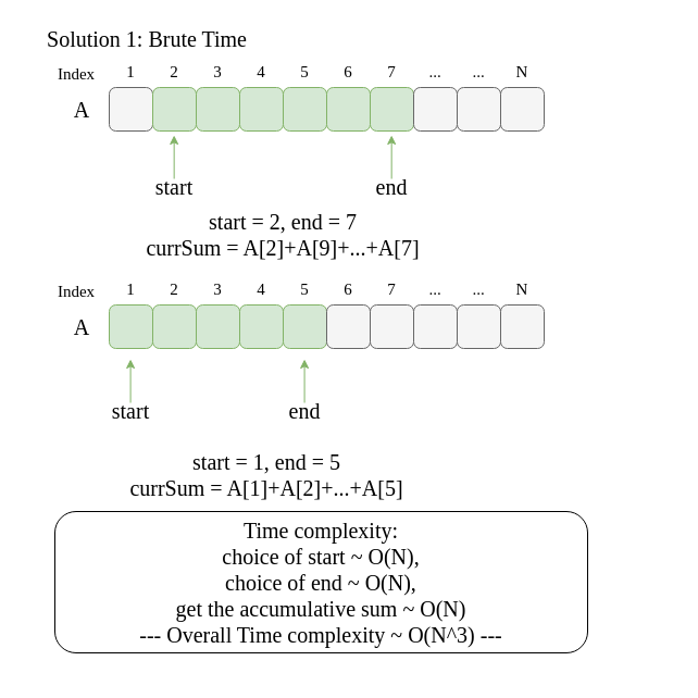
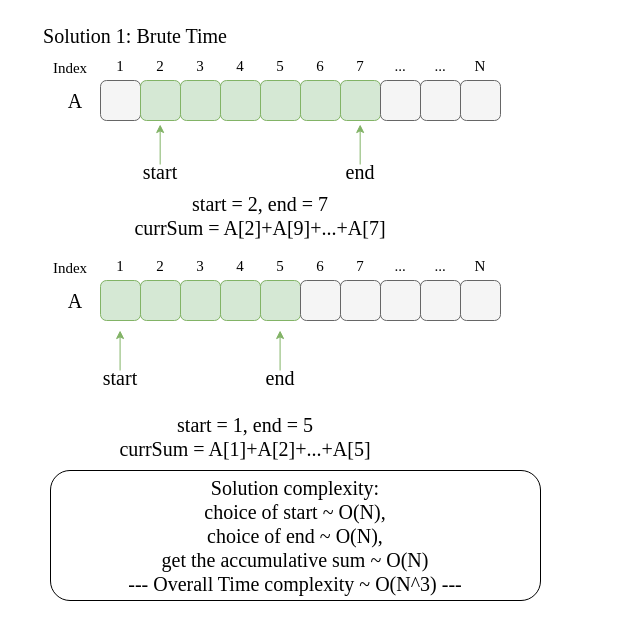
  <mxCell id="0" />
  <mxCell id="1" parent="0" />
  <mxCell id="2" value="" style="rounded=0;whiteSpace=wrap;html=1;fontFamily=Comic Sans MS;fontSize=15;fillColor=default;strokeColor=none;" vertex="1" parent="1"><mxGeometry width="600" height="600" as="geometry" x="20" y="20" /></mxCell>
  <mxCell id="3" value="&amp;nbsp;" style="rounded=1;whiteSpace=wrap;html=1;fillColor=#f5f5f5;fontColor=#333333;strokeColor=#666666;fontSize=20;" vertex="1" parent="1"><mxGeometry x="100" y="80" width="40" height="40" as="geometry" /></mxCell>
  <mxCell id="4" value="" style="rounded=1;whiteSpace=wrap;html=1;fillColor=#d5e8d4;strokeColor=#82b366;fontSize=20;" vertex="1" parent="1"><mxGeometry x="140" y="80" width="40" height="40" as="geometry" /></mxCell>
  <mxCell id="5" value="" style="rounded=1;whiteSpace=wrap;html=1;fillColor=#d5e8d4;strokeColor=#82b366;fontSize=20;" vertex="1" parent="1"><mxGeometry x="180" y="80" width="40" height="40" as="geometry" /></mxCell>
  <mxCell id="6" value="" style="rounded=1;whiteSpace=wrap;html=1;fillColor=#d5e8d4;strokeColor=#82b366;fontSize=20;" vertex="1" parent="1"><mxGeometry x="220" y="80" width="40" height="40" as="geometry" /></mxCell>
  <mxCell id="7" value="" style="rounded=1;whiteSpace=wrap;html=1;fillColor=#d5e8d4;strokeColor=#82b366;fontSize=20;" vertex="1" parent="1"><mxGeometry x="260" y="80" width="40" height="40" as="geometry" /></mxCell>
  <mxCell id="8" value="" style="rounded=1;whiteSpace=wrap;html=1;fillColor=#d5e8d4;strokeColor=#82b366;fontSize=20;" vertex="1" parent="1"><mxGeometry x="300" y="80" width="40" height="40" as="geometry" /></mxCell>
  <mxCell id="9" value="" style="rounded=1;whiteSpace=wrap;html=1;fillColor=#d5e8d4;strokeColor=#82b366;fontSize=20;" vertex="1" parent="1"><mxGeometry x="340" y="80" width="40" height="40" as="geometry" /></mxCell>
  <mxCell id="10" value="" style="rounded=1;whiteSpace=wrap;html=1;fillColor=#f5f5f5;fontColor=#333333;strokeColor=#666666;fontSize=20;" vertex="1" parent="1"><mxGeometry x="380" y="80" width="40" height="40" as="geometry" /></mxCell>
  <mxCell id="11" value="A" style="text;html=1;strokeColor=none;fillColor=none;align=center;verticalAlign=middle;whiteSpace=wrap;rounded=0;fontFamily=Comic Sans MS;fontSize=20;" vertex="1" parent="1"><mxGeometry x="60" y="85" width="30" height="30" as="geometry" /></mxCell>
  <mxCell id="12" value="" style="rounded=1;whiteSpace=wrap;html=1;fillColor=#f5f5f5;fontColor=#333333;strokeColor=#666666;fontSize=20;" vertex="1" parent="1"><mxGeometry x="420" y="80" width="40" height="40" as="geometry" /></mxCell>
  <mxCell id="13" value="Solution 1: Brute Time" style="text;html=1;strokeColor=none;fillColor=none;align=center;verticalAlign=middle;whiteSpace=wrap;rounded=0;fontFamily=Comic Sans MS;fontSize=20;" vertex="1" parent="1"><mxGeometry width="230" height="30" as="geometry" x="20" y="20" /></mxCell>
  <mxCell id="14" value="" style="endArrow=classic;html=1;rounded=0;fontFamily=Comic Sans MS;fontSize=20;fillColor=#d5e8d4;strokeColor=#82b366;" edge="1" parent="1"><mxGeometry width="50" height="50" relative="1" as="geometry"><mxPoint x="159.66" y="164" as="sourcePoint" /><mxPoint x="159.66" y="124" as="targetPoint" /></mxGeometry></mxCell>
  <mxCell id="15" value="" style="endArrow=classic;html=1;rounded=0;fontFamily=Comic Sans MS;fontSize=20;fillColor=#d5e8d4;strokeColor=#82b366;" edge="1" parent="1"><mxGeometry width="50" height="50" relative="1" as="geometry"><mxPoint x="359.66" y="164" as="sourcePoint" /><mxPoint x="359.66" y="124" as="targetPoint" /></mxGeometry></mxCell>
  <mxCell id="16" value="" style="rounded=1;whiteSpace=wrap;html=1;fillColor=#f5f5f5;fontColor=#333333;strokeColor=#666666;fontSize=20;" vertex="1" parent="1"><mxGeometry x="460" y="80" width="40" height="40" as="geometry" /></mxCell>
  <mxCell id="17" value="start" style="text;html=1;strokeColor=none;fillColor=none;align=center;verticalAlign=middle;whiteSpace=wrap;rounded=0;fontFamily=Comic Sans MS;fontSize=20;" vertex="1" parent="1"><mxGeometry x="130" y="156" width="60" height="30" as="geometry" /></mxCell>
  <mxCell id="18" value="end" style="text;html=1;strokeColor=none;fillColor=none;align=center;verticalAlign=middle;whiteSpace=wrap;rounded=0;fontFamily=Comic Sans MS;fontSize=20;" vertex="1" parent="1"><mxGeometry x="330" y="156" width="60" height="30" as="geometry" /></mxCell>
  <mxCell id="19" value="start = 2, end = 7&lt;br&gt;currSum = A[2]+A[9]+...+A[7]" style="text;html=1;strokeColor=none;fillColor=none;align=center;verticalAlign=middle;whiteSpace=wrap;rounded=0;fontFamily=Comic Sans MS;fontSize=20;" vertex="1" parent="1"><mxGeometry x="100" y="200" width="320" height="30" as="geometry" /></mxCell>
  <mxCell id="20" value="" style="endArrow=classic;html=1;rounded=0;fontFamily=Comic Sans MS;fontSize=20;fillColor=#d5e8d4;strokeColor=#82b366;" edge="1" parent="1"><mxGeometry width="50" height="50" relative="1" as="geometry"><mxPoint x="119.58" y="370" as="sourcePoint" /><mxPoint x="119.58" y="330" as="targetPoint" /></mxGeometry></mxCell>
  <mxCell id="21" value="" style="endArrow=classic;html=1;rounded=0;fontFamily=Comic Sans MS;fontSize=20;fillColor=#d5e8d4;strokeColor=#82b366;" edge="1" parent="1"><mxGeometry width="50" height="50" relative="1" as="geometry"><mxPoint x="279.58" y="370" as="sourcePoint" /><mxPoint x="279.58" y="330" as="targetPoint" /></mxGeometry></mxCell>
  <mxCell id="22" value="start" style="text;html=1;strokeColor=none;fillColor=none;align=center;verticalAlign=middle;whiteSpace=wrap;rounded=0;fontFamily=Comic Sans MS;fontSize=20;" vertex="1" parent="1"><mxGeometry x="90" y="362" width="60" height="30" as="geometry" /></mxCell>
  <mxCell id="23" value="end" style="text;html=1;strokeColor=none;fillColor=none;align=center;verticalAlign=middle;whiteSpace=wrap;rounded=0;fontFamily=Comic Sans MS;fontSize=20;" vertex="1" parent="1"><mxGeometry x="250" y="362" width="60" height="30" as="geometry" /></mxCell>
  <mxCell id="24" value="start = 1, end = 5&lt;br&gt;currSum = A[1]+A[2]+...+A[5]" style="text;html=1;strokeColor=none;fillColor=none;align=center;verticalAlign=middle;whiteSpace=wrap;rounded=0;fontFamily=Comic Sans MS;fontSize=20;" vertex="1" parent="1"><mxGeometry x="85" y="421" width="320" height="30" as="geometry" /></mxCell>
- <mxCell id="25" value="Time complexity:&lt;br&gt;choice of start ~ O(N),&lt;br&gt;choice of end ~ O(N),&lt;br&gt;get the accumulative sum ~ O(N)&lt;br&gt;--- Overall Time complexity ~ O(N^3) ---" style="rounded=1;whiteSpace=wrap;html=1;fontFamily=Comic Sans MS;fontSize=20;fillColor=none;" vertex="1" parent="1"><mxGeometry x="50" y="470" width="490" height="130" as="geometry" /></mxCell>
+ <mxCell id="25" value="Solution complexity:&lt;br&gt;choice of start ~ O(N),&lt;br&gt;choice of end ~ O(N),&lt;br&gt;get the accumulative sum ~ O(N)&lt;br&gt;--- Overall Time complexity ~ O(N^3) ---" style="rounded=1;whiteSpace=wrap;html=1;fontFamily=Comic Sans MS;fontSize=20;fillColor=none;" vertex="1" parent="1"><mxGeometry x="50" y="470" width="490" height="130" as="geometry" /></mxCell>
  <mxCell id="26" value="&lt;font color=&quot;#000000&quot; style=&quot;font-size: 15px&quot;&gt;Index&lt;/font&gt;" style="text;html=1;strokeColor=none;fillColor=none;align=center;verticalAlign=middle;whiteSpace=wrap;rounded=0;fontFamily=Comic Sans MS;fontSize=20;fontColor=#EA6B66;" vertex="1" parent="1"><mxGeometry x="40" y="50" width="60" height="30" as="geometry" /></mxCell>
  <mxCell id="27" value="1" style="text;html=1;strokeColor=none;fillColor=none;align=center;verticalAlign=middle;whiteSpace=wrap;rounded=0;fontFamily=Comic Sans MS;fontSize=15;fontColor=#000000;" vertex="1" parent="1"><mxGeometry x="90" y="50" width="60" height="30" as="geometry" /></mxCell>
  <mxCell id="28" value="2" style="text;html=1;strokeColor=none;fillColor=none;align=center;verticalAlign=middle;whiteSpace=wrap;rounded=0;fontFamily=Comic Sans MS;fontSize=15;fontColor=#000000;" vertex="1" parent="1"><mxGeometry x="150" y="50" width="20" height="30" as="geometry" /></mxCell>
  <mxCell id="29" value="3" style="text;html=1;strokeColor=none;fillColor=none;align=center;verticalAlign=middle;whiteSpace=wrap;rounded=0;fontFamily=Comic Sans MS;fontSize=15;fontColor=#000000;" vertex="1" parent="1"><mxGeometry x="190" y="50" width="20" height="30" as="geometry" /></mxCell>
  <mxCell id="30" value="4" style="text;html=1;strokeColor=none;fillColor=none;align=center;verticalAlign=middle;whiteSpace=wrap;rounded=0;fontFamily=Comic Sans MS;fontSize=15;fontColor=#000000;" vertex="1" parent="1"><mxGeometry x="230" y="50" width="20" height="30" as="geometry" /></mxCell>
  <mxCell id="31" value="5" style="text;html=1;strokeColor=none;fillColor=none;align=center;verticalAlign=middle;whiteSpace=wrap;rounded=0;fontFamily=Comic Sans MS;fontSize=15;fontColor=#000000;" vertex="1" parent="1"><mxGeometry x="270" y="50" width="20" height="30" as="geometry" /></mxCell>
  <mxCell id="32" value="6" style="text;html=1;strokeColor=none;fillColor=none;align=center;verticalAlign=middle;whiteSpace=wrap;rounded=0;fontFamily=Comic Sans MS;fontSize=15;fontColor=#000000;" vertex="1" parent="1"><mxGeometry x="310" y="50" width="20" height="30" as="geometry" /></mxCell>
  <mxCell id="33" value="7" style="text;html=1;strokeColor=none;fillColor=none;align=center;verticalAlign=middle;whiteSpace=wrap;rounded=0;fontFamily=Comic Sans MS;fontSize=15;fontColor=#000000;" vertex="1" parent="1"><mxGeometry x="350" y="50" width="20" height="30" as="geometry" /></mxCell>
  <mxCell id="34" value="..." style="text;html=1;strokeColor=none;fillColor=none;align=center;verticalAlign=middle;whiteSpace=wrap;rounded=0;fontFamily=Comic Sans MS;fontSize=15;fontColor=#000000;" vertex="1" parent="1"><mxGeometry x="390" y="50" width="20" height="30" as="geometry" /></mxCell>
  <mxCell id="35" value="..." style="text;html=1;strokeColor=none;fillColor=none;align=center;verticalAlign=middle;whiteSpace=wrap;rounded=0;fontFamily=Comic Sans MS;fontSize=15;fontColor=#000000;" vertex="1" parent="1"><mxGeometry x="430" y="50" width="20" height="30" as="geometry" /></mxCell>
  <mxCell id="36" value="N" style="text;html=1;strokeColor=none;fillColor=none;align=center;verticalAlign=middle;whiteSpace=wrap;rounded=0;fontFamily=Comic Sans MS;fontSize=15;fontColor=#000000;" vertex="1" parent="1"><mxGeometry x="470" y="50" width="20" height="30" as="geometry" /></mxCell>
  <mxCell id="37" value="&amp;nbsp;" style="rounded=1;whiteSpace=wrap;html=1;fillColor=#d5e8d4;strokeColor=#82b366;fontSize=20;" vertex="1" parent="1"><mxGeometry x="100" y="280" width="40" height="40" as="geometry" /></mxCell>
  <mxCell id="38" value="" style="rounded=1;whiteSpace=wrap;html=1;fillColor=#d5e8d4;strokeColor=#82b366;fontSize=20;" vertex="1" parent="1"><mxGeometry x="140" y="280" width="40" height="40" as="geometry" /></mxCell>
  <mxCell id="39" value="" style="rounded=1;whiteSpace=wrap;html=1;fillColor=#d5e8d4;strokeColor=#82b366;fontSize=20;" vertex="1" parent="1"><mxGeometry x="180" y="280" width="40" height="40" as="geometry" /></mxCell>
  <mxCell id="40" value="" style="rounded=1;whiteSpace=wrap;html=1;fillColor=#d5e8d4;strokeColor=#82b366;fontSize=20;" vertex="1" parent="1"><mxGeometry x="220" y="280" width="40" height="40" as="geometry" /></mxCell>
  <mxCell id="41" value="" style="rounded=1;whiteSpace=wrap;html=1;fillColor=#d5e8d4;strokeColor=#82b366;fontSize=20;" vertex="1" parent="1"><mxGeometry x="260" y="280" width="40" height="40" as="geometry" /></mxCell>
  <mxCell id="42" value="" style="rounded=1;whiteSpace=wrap;html=1;fontSize=20;fillColor=#f5f5f5;fontColor=#333333;strokeColor=#666666;" vertex="1" parent="1"><mxGeometry x="300" y="280" width="40" height="40" as="geometry" /></mxCell>
  <mxCell id="43" value="" style="rounded=1;whiteSpace=wrap;html=1;fontSize=20;fillColor=#f5f5f5;fontColor=#333333;strokeColor=#666666;" vertex="1" parent="1"><mxGeometry x="340" y="280" width="40" height="40" as="geometry" /></mxCell>
  <mxCell id="44" value="" style="rounded=1;whiteSpace=wrap;html=1;fillColor=#f5f5f5;fontColor=#333333;strokeColor=#666666;fontSize=20;" vertex="1" parent="1"><mxGeometry x="380" y="280" width="40" height="40" as="geometry" /></mxCell>
  <mxCell id="45" value="A" style="text;html=1;strokeColor=none;fillColor=none;align=center;verticalAlign=middle;whiteSpace=wrap;rounded=0;fontFamily=Comic Sans MS;fontSize=20;" vertex="1" parent="1"><mxGeometry x="60" y="285" width="30" height="30" as="geometry" /></mxCell>
  <mxCell id="46" value="" style="rounded=1;whiteSpace=wrap;html=1;fillColor=#f5f5f5;fontColor=#333333;strokeColor=#666666;fontSize=20;" vertex="1" parent="1"><mxGeometry x="420" y="280" width="40" height="40" as="geometry" /></mxCell>
  <mxCell id="47" value="" style="rounded=1;whiteSpace=wrap;html=1;fillColor=#f5f5f5;fontColor=#333333;strokeColor=#666666;fontSize=20;" vertex="1" parent="1"><mxGeometry x="460" y="280" width="40" height="40" as="geometry" /></mxCell>
  <mxCell id="48" value="&lt;font color=&quot;#000000&quot; style=&quot;font-size: 15px&quot;&gt;Index&lt;/font&gt;" style="text;html=1;strokeColor=none;fillColor=none;align=center;verticalAlign=middle;whiteSpace=wrap;rounded=0;fontFamily=Comic Sans MS;fontSize=20;fontColor=#EA6B66;" vertex="1" parent="1"><mxGeometry x="40" y="250" width="60" height="30" as="geometry" /></mxCell>
  <mxCell id="49" value="1" style="text;html=1;strokeColor=none;fillColor=none;align=center;verticalAlign=middle;whiteSpace=wrap;rounded=0;fontFamily=Comic Sans MS;fontSize=15;fontColor=#000000;" vertex="1" parent="1"><mxGeometry x="90" y="250" width="60" height="30" as="geometry" /></mxCell>
  <mxCell id="50" value="2" style="text;html=1;strokeColor=none;fillColor=none;align=center;verticalAlign=middle;whiteSpace=wrap;rounded=0;fontFamily=Comic Sans MS;fontSize=15;fontColor=#000000;" vertex="1" parent="1"><mxGeometry x="150" y="250" width="20" height="30" as="geometry" /></mxCell>
  <mxCell id="51" value="3" style="text;html=1;strokeColor=none;fillColor=none;align=center;verticalAlign=middle;whiteSpace=wrap;rounded=0;fontFamily=Comic Sans MS;fontSize=15;fontColor=#000000;" vertex="1" parent="1"><mxGeometry x="190" y="250" width="20" height="30" as="geometry" /></mxCell>
  <mxCell id="52" value="4" style="text;html=1;strokeColor=none;fillColor=none;align=center;verticalAlign=middle;whiteSpace=wrap;rounded=0;fontFamily=Comic Sans MS;fontSize=15;fontColor=#000000;" vertex="1" parent="1"><mxGeometry x="230" y="250" width="20" height="30" as="geometry" /></mxCell>
  <mxCell id="53" value="5" style="text;html=1;strokeColor=none;fillColor=none;align=center;verticalAlign=middle;whiteSpace=wrap;rounded=0;fontFamily=Comic Sans MS;fontSize=15;fontColor=#000000;" vertex="1" parent="1"><mxGeometry x="270" y="250" width="20" height="30" as="geometry" /></mxCell>
  <mxCell id="54" value="6" style="text;html=1;strokeColor=none;fillColor=none;align=center;verticalAlign=middle;whiteSpace=wrap;rounded=0;fontFamily=Comic Sans MS;fontSize=15;fontColor=#000000;" vertex="1" parent="1"><mxGeometry x="310" y="250" width="20" height="30" as="geometry" /></mxCell>
  <mxCell id="55" value="7" style="text;html=1;strokeColor=none;fillColor=none;align=center;verticalAlign=middle;whiteSpace=wrap;rounded=0;fontFamily=Comic Sans MS;fontSize=15;fontColor=#000000;" vertex="1" parent="1"><mxGeometry x="350" y="250" width="20" height="30" as="geometry" /></mxCell>
  <mxCell id="56" value="..." style="text;html=1;strokeColor=none;fillColor=none;align=center;verticalAlign=middle;whiteSpace=wrap;rounded=0;fontFamily=Comic Sans MS;fontSize=15;fontColor=#000000;" vertex="1" parent="1"><mxGeometry x="390" y="250" width="20" height="30" as="geometry" /></mxCell>
  <mxCell id="57" value="..." style="text;html=1;strokeColor=none;fillColor=none;align=center;verticalAlign=middle;whiteSpace=wrap;rounded=0;fontFamily=Comic Sans MS;fontSize=15;fontColor=#000000;" vertex="1" parent="1"><mxGeometry x="430" y="250" width="20" height="30" as="geometry" /></mxCell>
  <mxCell id="58" value="N" style="text;html=1;strokeColor=none;fillColor=none;align=center;verticalAlign=middle;whiteSpace=wrap;rounded=0;fontFamily=Comic Sans MS;fontSize=15;fontColor=#000000;" vertex="1" parent="1"><mxGeometry x="470" y="250" width="20" height="30" as="geometry" /></mxCell>
